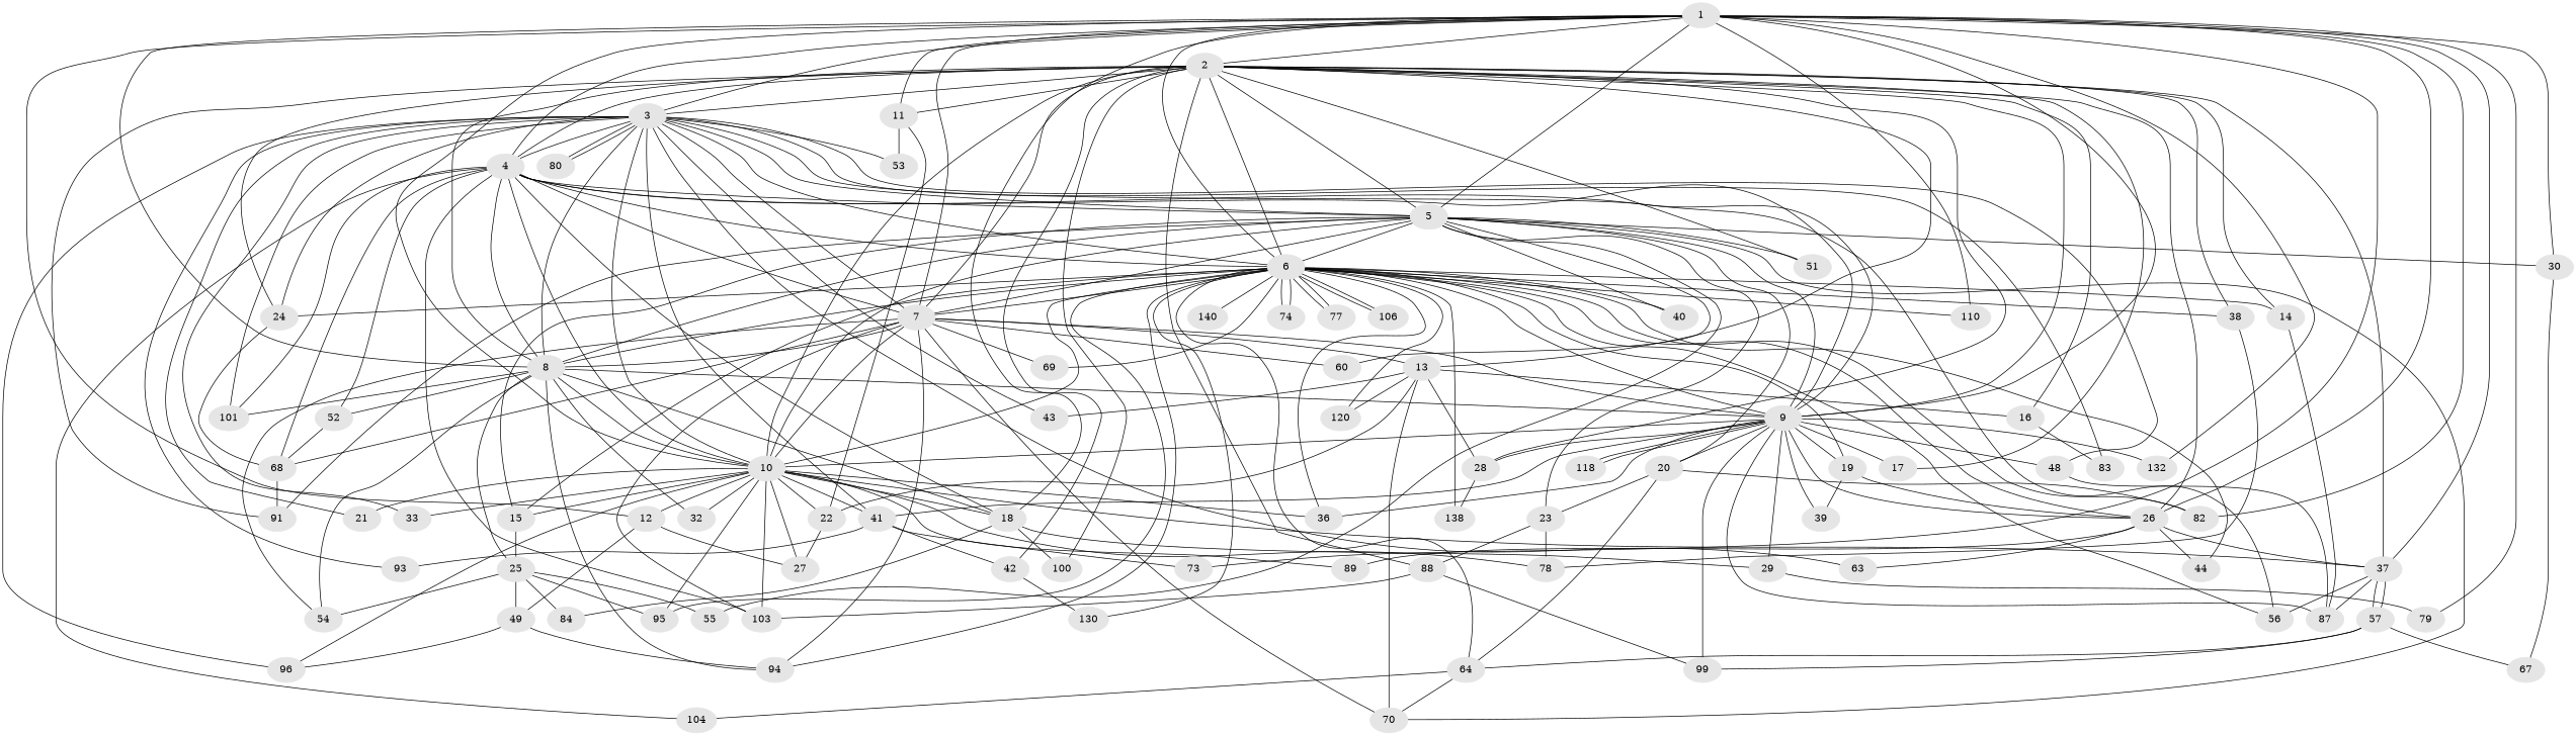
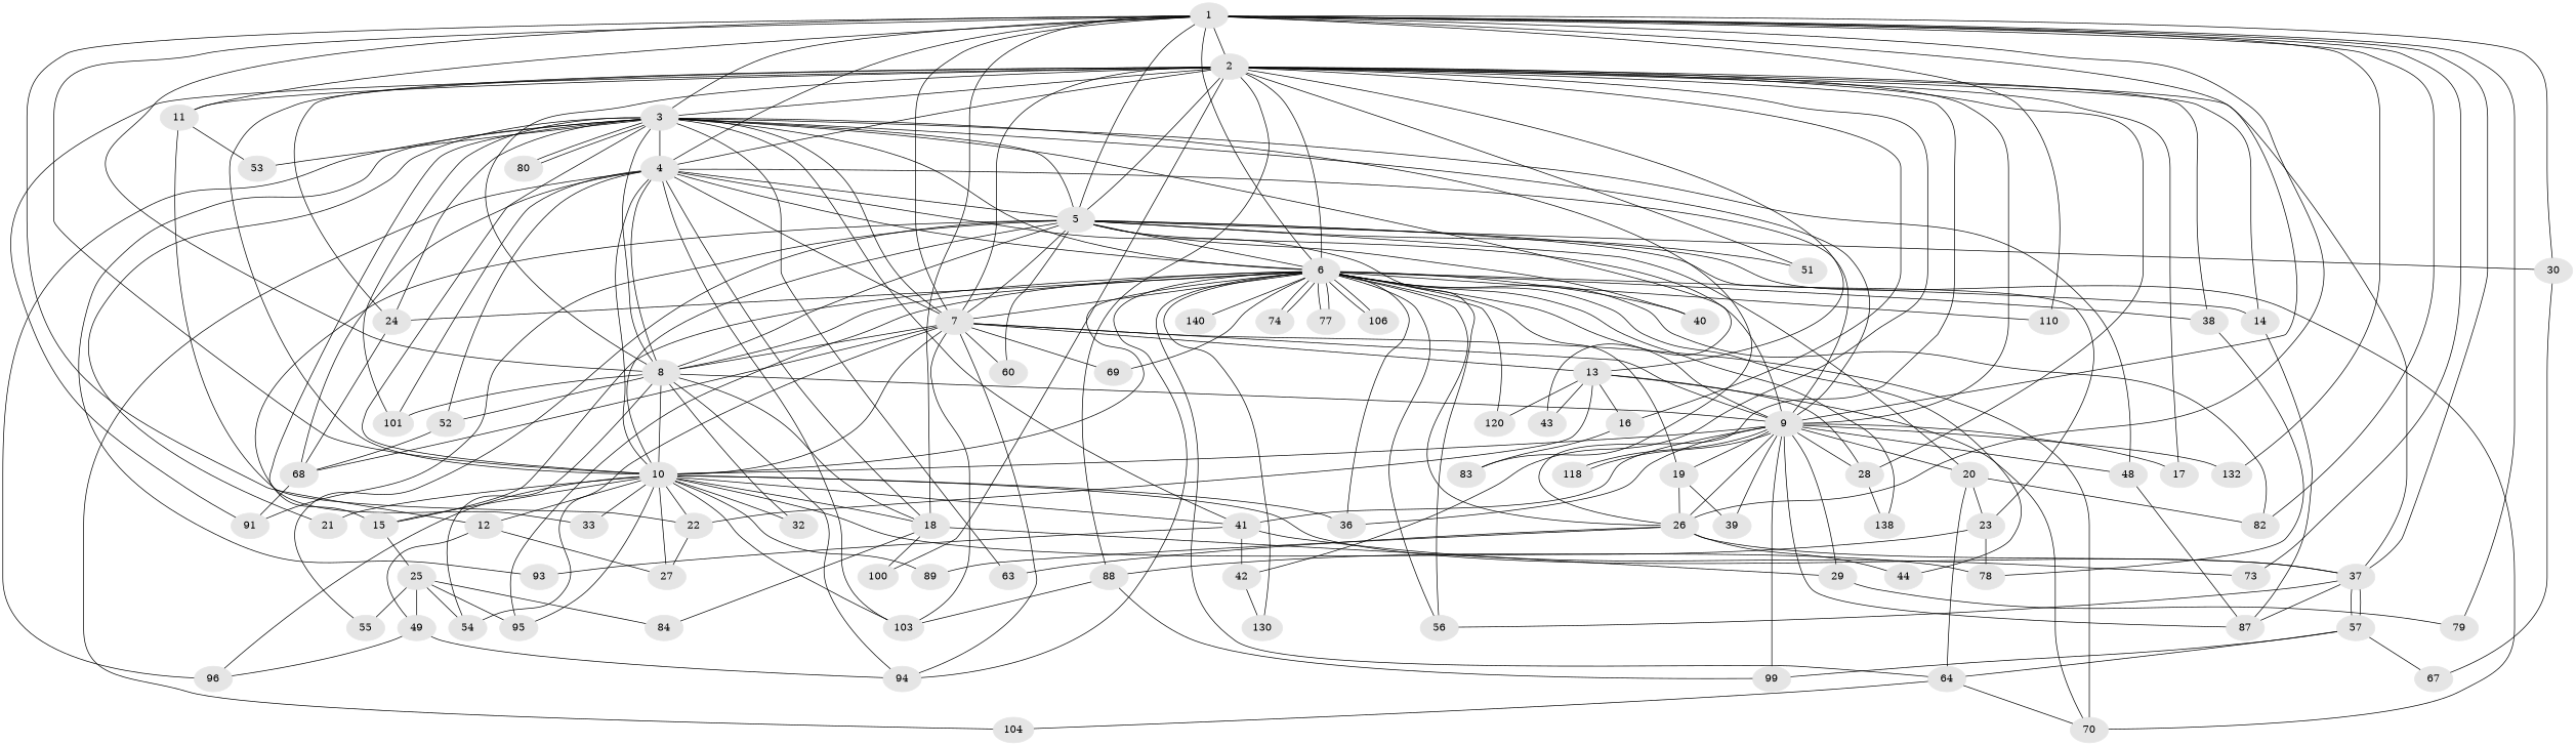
  graph {
    node [color=gray90 style=filled]
    2 [super="+142+125+115+137+58+31+62"]
    3 [super="+45+111+107+128+146"]
    4 [super="+46"]
    5
    6
    7 [super="+90"]
    8
    9
    10 [super="+126+86+47+61+59+35+65"]
    11
    26 [super="+85+123+50"]
    37 [super="+66+75"]
    13
    14
    16
    17
    24
    28
    38
    42
    51
    88 [super="+109"]
    91
    100
    1
    12
    18
    30 [super="+98"]
    73
    79
    82 [super="+141"]
    110
    132
    21
    33
    41
    43
    48
    53
    63
    80
    83
    93
    96 [super="+121"]
    101 [super="+139"]
    52
    56 [super="+114"]
    68 [super="+113+112+72"]
    103 [super="+133"]
    104
    15
    20 [super="+76"]
    23
    40
    55
    60
    70 [super="+135+136"]
    19
    36
    44
    64 [super="+117"]
    69
    74
    77
    94 [super="+119+108"]
    95 [super="+129"]
    106
    120
    130
    138
    140
    54 [super="+144"]
    25
    32
    29
    39
    87 [super="+97+92"]
    99
    118
    22 [super="+34"]
    27
    78
    89
    49
    84
    67
    57
    2 -- 3 [weight=2]
    2 -- 4
    2 -- 5 [weight=2]
    2 -- 6 [weight=2]
    2 -- 7 [weight=3]
    2 -- 8 [weight=2]
    2 -- 9 [weight=2]
    2 -- 10 [weight=3]
    2 -- 11
    2 -- 26
    2 -- 37 [weight=2]
    2 -- 13
    2 -- 14
    2 -- 16
    2 -- 17
    2 -- 24
    2 -- 28
    2 -- 38
    2 -- 42
    2 -- 51
    2 -- 88
    2 -- 91
    2 -- 100
    3 -- 4 [weight=2]
    3 -- 5
    3 -- 6
    3 -- 7
    3 -- 8
    3 -- 9
    3 -- 10
    3 -- 24
    3 -- 21
    3 -- 33
    3 -- 41
    3 -- 43
    3 -- 48
    3 -- 53
    3 -- 63
    3 -- 80
    3 -- 80
    3 -- 83
    3 -- 93
    3 -- 96 [weight=2]
    3 -- 101
    4 -- 5
    4 -- 6
    4 -- 7
    4 -- 8
    4 -- 9
    4 -- 10 [weight=3]
    4 -- 18
    4 -- 101
    4 -- 52
    4 -- 56
    4 -- 68
    4 -- 103
    4 -- 104
    5 -- 6
    5 -- 7
    5 -- 8
    5 -- 9
    5 -- 10 [weight=2]
    5 -- 51
    5 -- 91
    5 -- 30
    5 -- 15
    5 -- 20 [weight=2]
    5 -- 23
    5 -- 40
    5 -- 55
    5 -- 60
    5 -- 70
    6 -- 7
    6 -- 8
    6 -- 9
    6 -- 10 [weight=2]
    6 -- 26
    6 -- 14
    6 -- 24
    6 -- 38
    6 -- 82
    6 -- 110
    6 -- 56
    6 -- 15
    6 -- 40
    6 -- 19
    6 -- 36
    6 -- 44
    6 -- 64
    6 -- 69
    6 -- 74
    6 -- 74
    6 -- 77
    6 -- 77
    6 -- 94
    6 -- 95
    6 -- 106
    6 -- 106
    6 -- 120
    6 -- 130
    6 -- 138
    6 -- 140
    7 -- 8 [weight=2]
    7 -- 9
    7 -- 10
    7 -- 13
    7 -- 68
    7 -- 103
    7 -- 60
    7 -- 70 [weight=2]
    7 -- 69
    7 -- 94
    7 -- 54
    8 -- 9
    8 -- 10
    8 -- 18
    8 -- 101
    8 -- 52
    8 -- 94
    8 -- 54
-   8 -- 25
    8 -- 32
    9 -- 10 [weight=2]
    9 -- 26
    9 -- 17
    9 -- 28
    9 -- 132
    9 -- 41
    9 -- 48
    9 -- 20
    9 -- 19
    9 -- 36
    9 -- 29
    9 -- 39
    9 -- 87
    9 -- 99
    9 -- 118
    9 -- 118
    10 -- 37 [weight=2]
    10 -- 12
    10 -- 18
    10 -- 21
    10 -- 33
    10 -- 41
    10 -- 96
    10 -- 103
    10 -- 15
    10 -- 36
    10 -- 95
    10 -- 32
    10 -- 22
    10 -- 27 [weight=2]
    10 -- 78
    10 -- 89
    11 -- 53
    11 -- 22
    26 -- 37
    26 -- 63
    26 -- 44
    26 -- 89
    37 -- 56
    37 -- 87
    37 -- 57
    37 -- 57
    13 -- 16
    13 -- 28
    13 -- 43
    13 -- 70
    13 -- 120
    13 -- 22
    14 -- 87
    16 -- 83
    24 -- 68
    28 -- 138
    38 -- 78
    42 -- 130
    88 -- 103
    88 -- 99
    1 -- 2
    1 -- 3 [weight=2]
    1 -- 4
    1 -- 5
    1 -- 6
    1 -- 7
    1 -- 8
    1 -- 9
    1 -- 10
    1 -- 11
    1 -- 26 [weight=2]
    1 -- 37
    1 -- 12
    1 -- 18
    1 -- 30
    1 -- 73
    1 -- 79
    1 -- 82
    1 -- 110
    1 -- 132
    12 -- 27
    12 -- 49
    18 -- 100
    18 -- 29
    18 -- 84
    30 -- 67
    41 -- 42
    41 -- 73
    41 -- 93
    48 -- 87
    52 -- 68
    68 -- 91
    15 -- 25
    20 -- 82
    20 -- 23
    20 -- 64
    23 -- 88
    23 -- 78
    19 -- 26
    19 -- 39
    64 -- 104
    64 -- 70
    25 -- 55
    25 -- 95
    25 -- 54
    25 -- 49
    25 -- 84
    29 -- 79
    22 -- 27
    49 -- 96
    49 -- 94
    57 -- 64
    57 -- 99
    57 -- 67
  }
